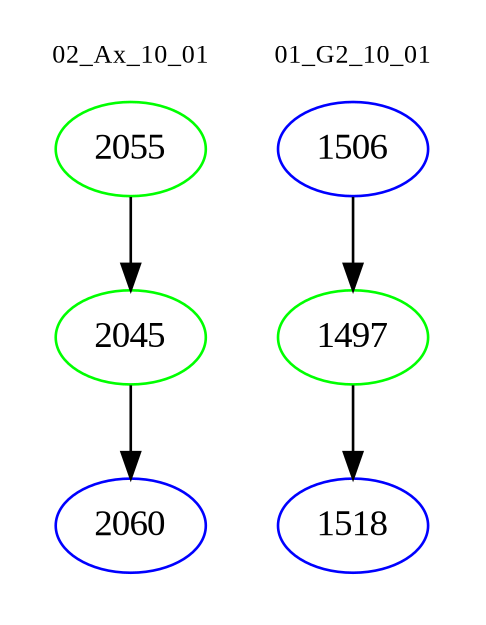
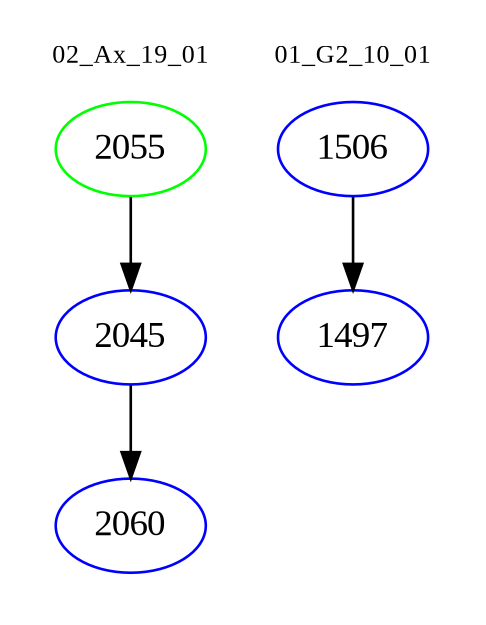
  digraph {
    fontname="Liberation Serif"
    node [color=green fontname="Liberation Serif"]
    edge [color=black fontname="Liberation Serif"]
    n1 [label=2055]
-   n2 [label=2045]
+   n2 [color=blue label=2045]
    n3 [color=blue label=2060]
    n4 [color=blue label=1506]
-   n5 [label=1497]
-   n6 [color=blue label=1518]
+   n5 [color=blue label=1497]
    subgraph cluster_1 {
      color=white
      fontsize=10
-     label="02_Ax_10_01"
+     label="02_Ax_19_01"
      n1
      n2
      n3
    }
    subgraph cluster_2 {
      color=white
      fontsize=10
      label="01_G2_10_01"
      n4
      n5
-     n6
    }
    n1 -> n2
    n2 -> n3
    n4 -> n5
-   n5 -> n6
  }
